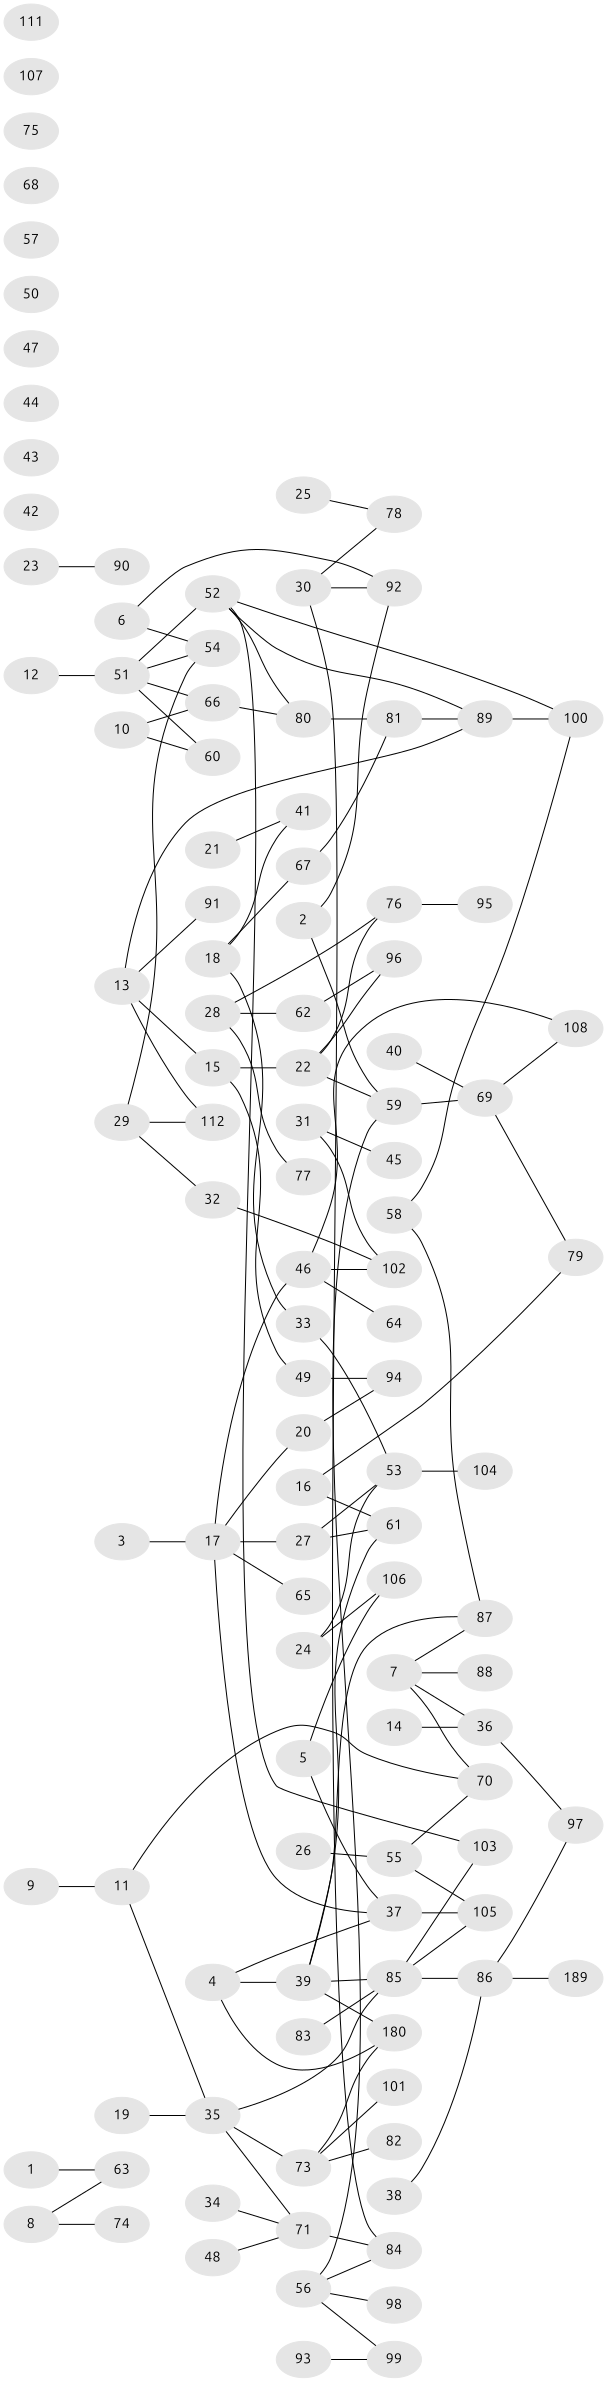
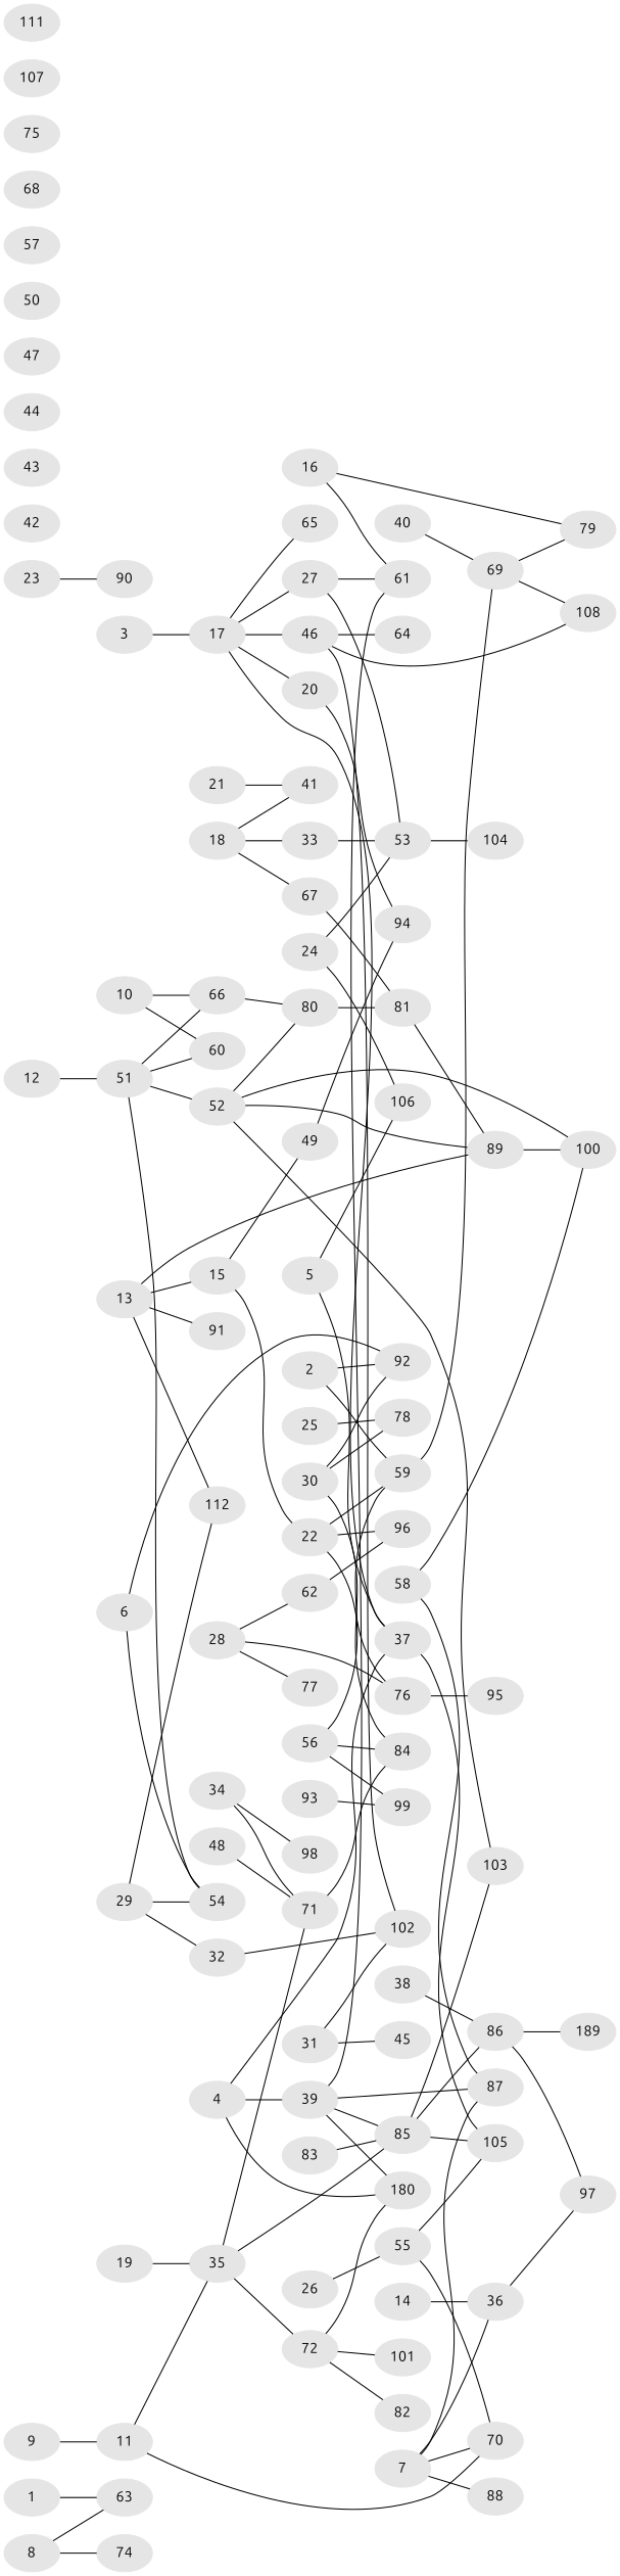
  graph {
    fontname=Ubuntu
    rankdir=LR
    node [color=gray90 fontname=Ubuntu style=filled]
    edge [fontname=Ubuntu]
    1
    63
    2
    59
    92
    69
    3
    17
    37
    20
    27
    46
    65
    4
    39
    n16 [label=180]
    105
    87
    61
    85
    5
    106
    6
    54
    7
    36
    70
    88
    97
    8
    74
    9
    11
    35
    10
    60
    66
    80
    71
-   73
+   73 [label=72]
    12
    51
    52
    13
    15
    89
    91
    112
    22
    49
    100
    14
    76
    96
    94
    16
    79
    53
    102
    64
    108
    18
    33
    41
    67
    81
    19
    21
    95
    23
    90
    24
    104
    25
    78
    26
    55
    28
    62
    77
    29
    32
    30
    84
    31
    45
    34
    98
    82
    101
    86
    103
    38
    n94 [label=189]
    40
    42
    43
    44
    47
    48
    50
    56
    99
    57
    58
    68
    75
    83
    93
    107
    111
    1 -- 63
    2 -- 59
    2 -- 92
    59 -- 69
    69 -- 79
    69 -- 108
    3 -- 17
    17 -- 37
    17 -- 20
    17 -- 27
    17 -- 46
    17 -- 65
    37 -- 105
    20 -- 94
    27 -- 61
    27 -- 53
    46 -- 102
    46 -- 64
    46 -- 108
    4 -- 37
    4 -- 39
    4 -- n16
    39 -- n16
    39 -- 87
    39 -- 61
    39 -- 85
    85 -- 105
    85 -- 86
    85 -- 103
    5 -- 37
    5 -- 106
    6 -- 92
    6 -- 54
    7 -- 87
    7 -- 36
    7 -- 70
    7 -- 88
    36 -- 97
    8 -- 63
    8 -- 74
    9 -- 11
    11 -- 70
    11 -- 35
    35 -- 85
    35 -- 71
    35 -- 73
    10 -- 60
    10 -- 66
    66 -- 80
    80 -- 81
    71 -- 84
    73 -- n16
    73 -- 82
    73 -- 101
    12 -- 51
    51 -- 54
    51 -- 60
    51 -- 66
    51 -- 52
    52 -- 80
    52 -- 89
    52 -- 100
    52 -- 103
    13 -- 15
    13 -- 89
    13 -- 91
    13 -- 112
    15 -- 22
    15 -- 49
    89 -- 100
    22 -- 59
    22 -- 76
    22 -- 96
    49 -- 94
    14 -- 36
    76 -- 95
    16 -- 61
    16 -- 79
    53 -- 104
    18 -- 33
    18 -- 41
    18 -- 67
    33 -- 53
    67 -- 81
    81 -- 89
    19 -- 35
    21 -- 41
    23 -- 90
    24 -- 106
    24 -- 53
    25 -- 78
    26 -- 55
    55 -- 105
    55 -- 70
    28 -- 76
    28 -- 62
    28 -- 77
    62 -- 96
    29 -- 54
    29 -- 112
    29 -- 32
    32 -- 102
    30 -- 92
    30 -- 78
    30 -- 84
    31 -- 102
    31 -- 45
    34 -- 71
-   56 -- 98
+   34 -- 98
    86 -- 97
    86 -- n94
    38 -- 86
    40 -- 69
    48 -- 71
    56 -- 59
    56 -- 84
    56 -- 99
    58 -- 87
    58 -- 100
    83 -- 85
    93 -- 99
  }
